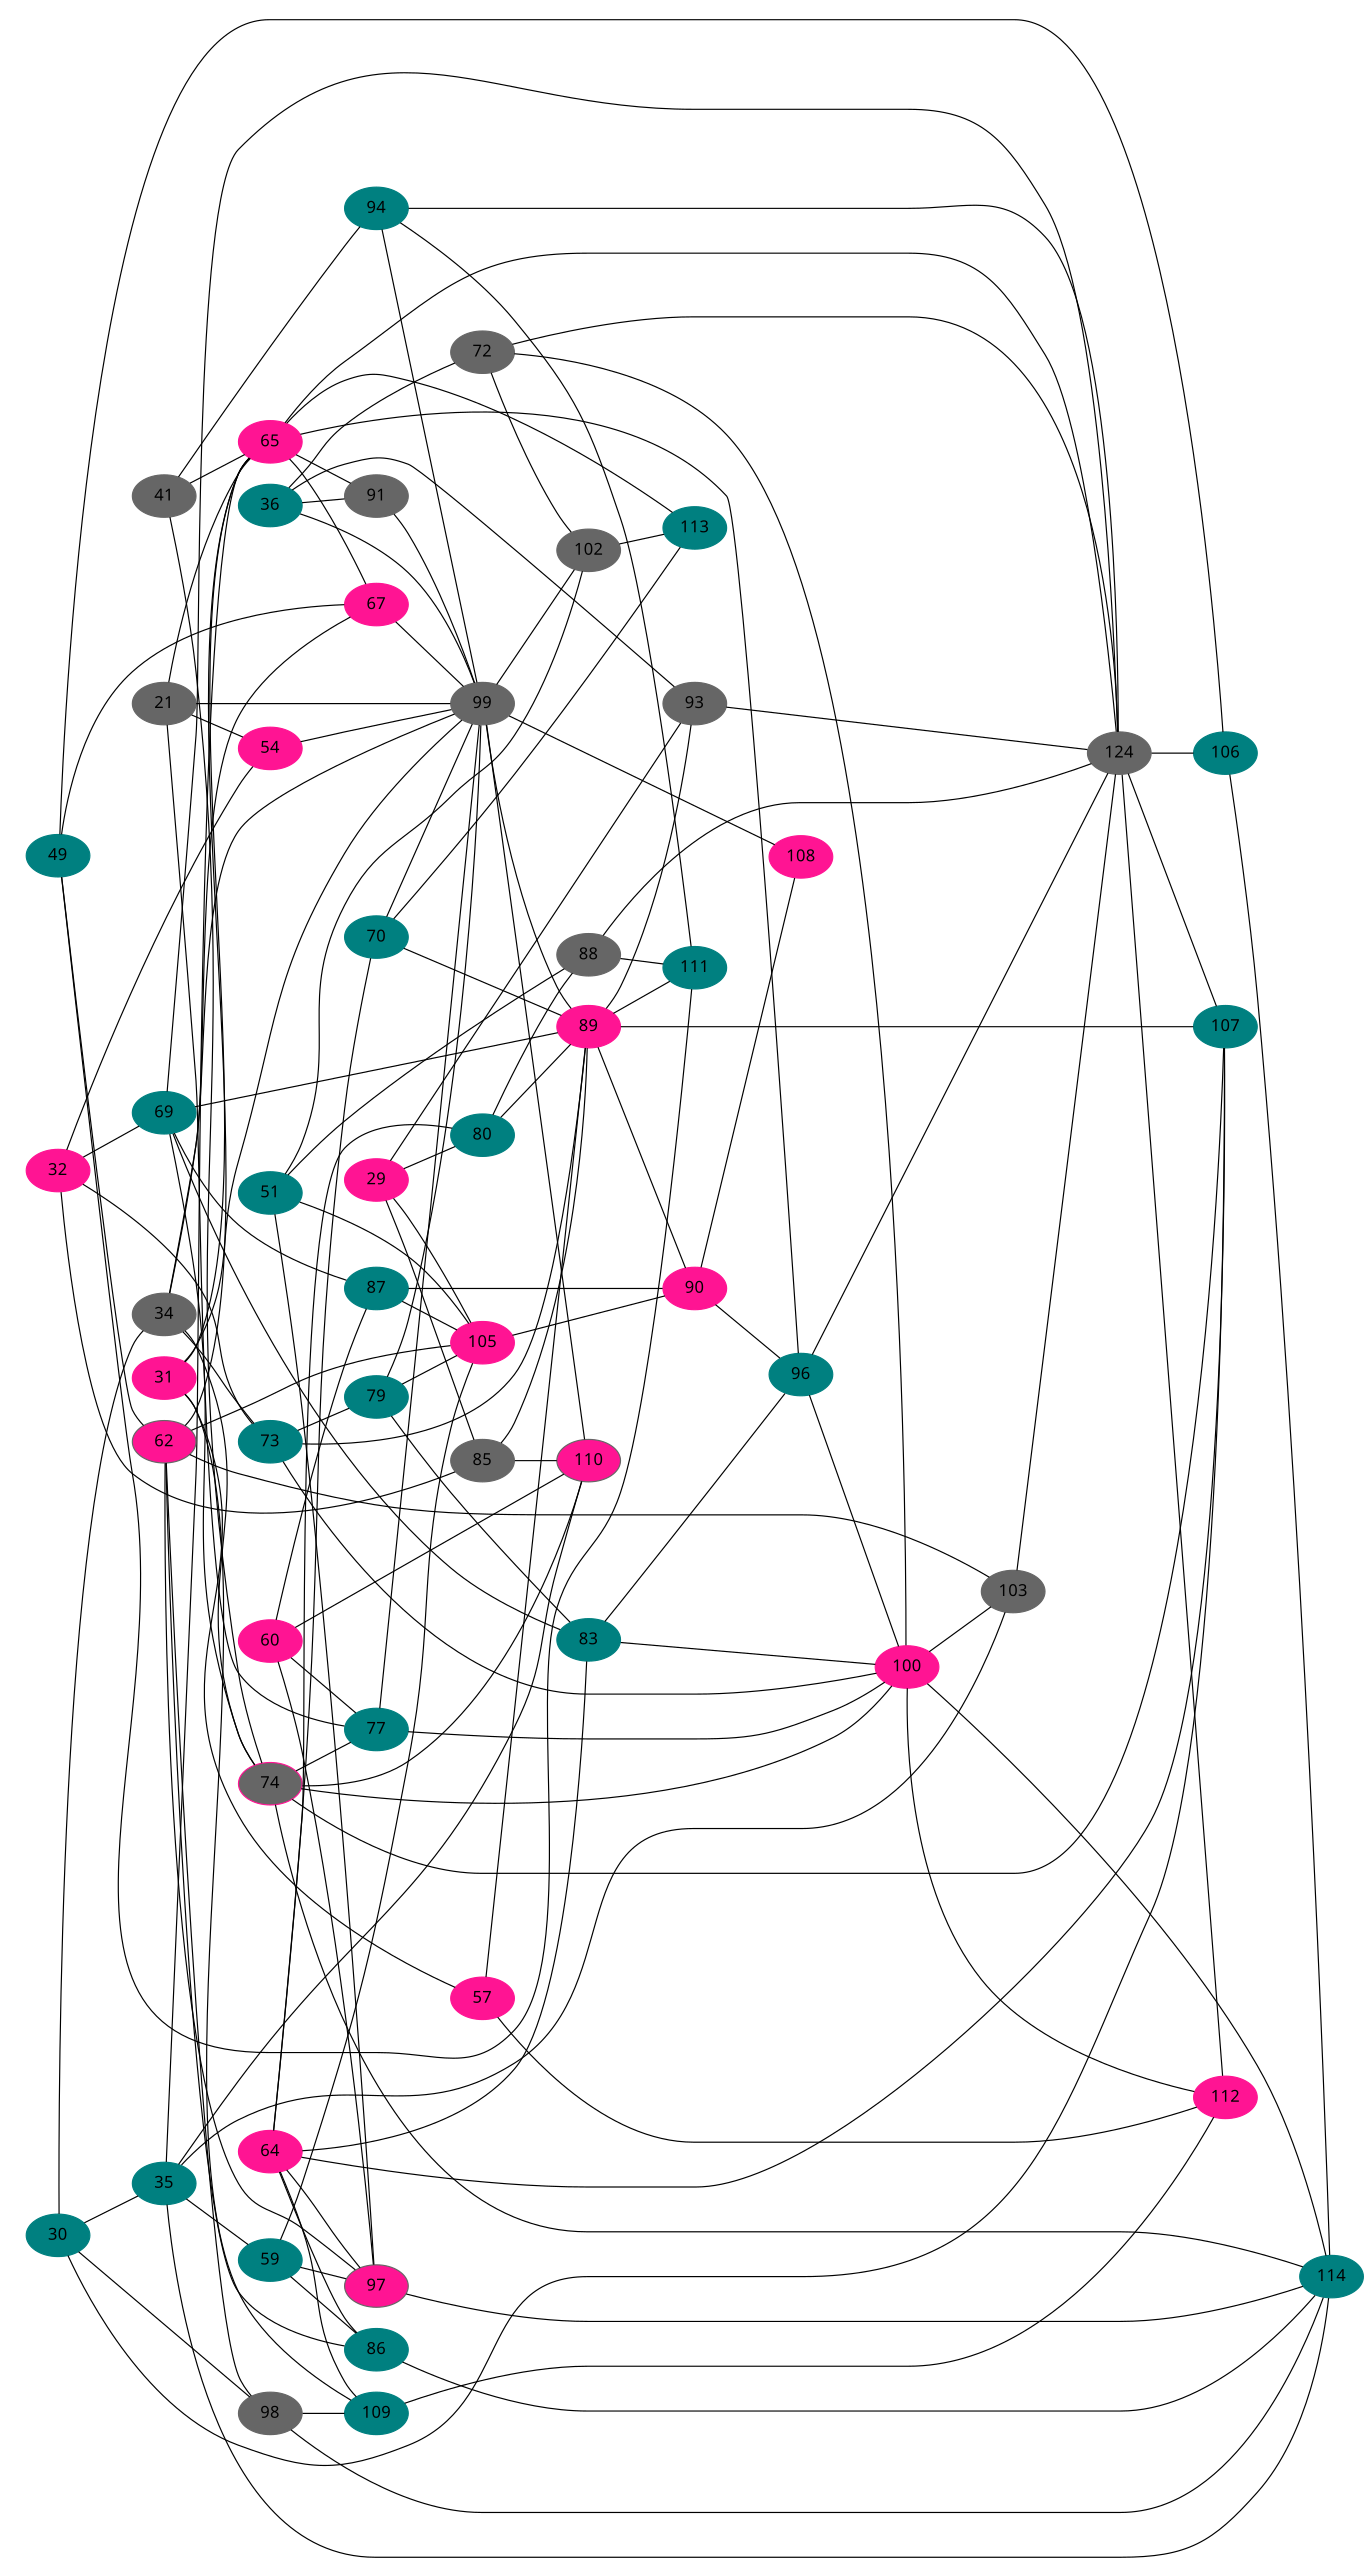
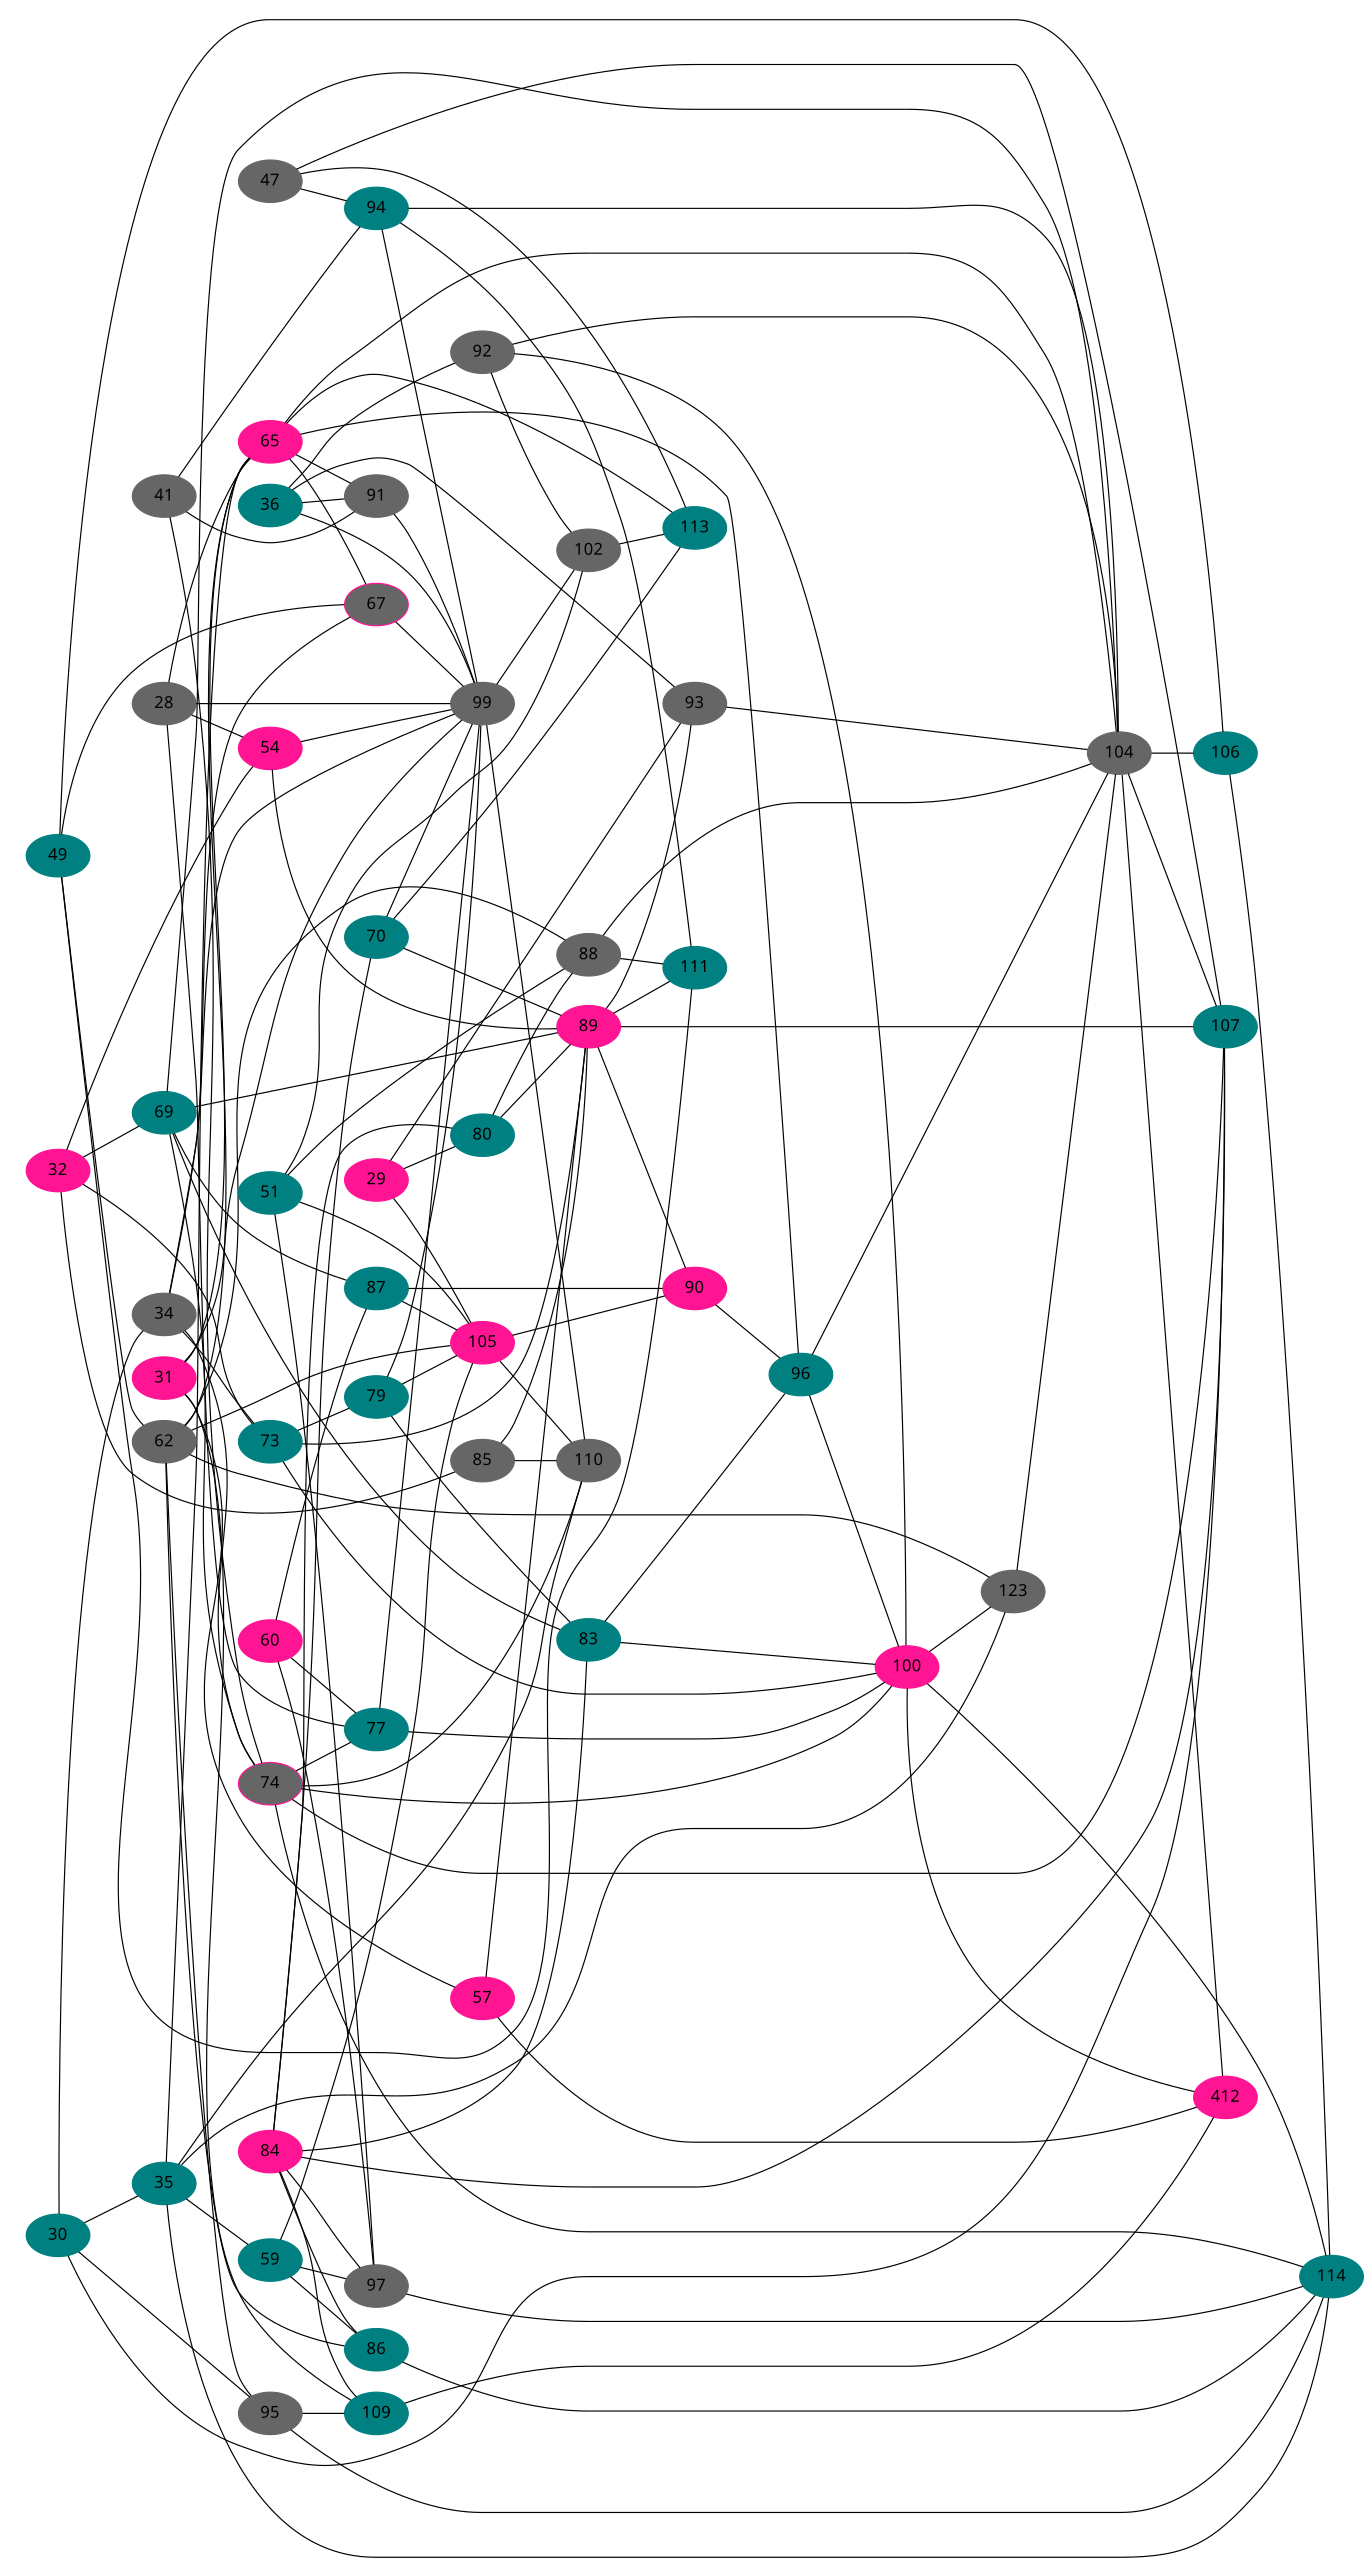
  graph {
    fontname="Noto Sans"
    rankdir=LR
    node [color=teal fontname="Noto Sans" style=filled]
    edge [fontname="Noto Sans"]
    54 [color=deeppink super="+25"]
    99 [color=gray40 super="+72+66+82"]
    89 [color=deeppink super="+4+26+7+56"]
-   28 [color=gray40 label=21]
+   28 [color=gray40]
    65 [color=deeppink super="+1+19+37"]
    77 [super="+52"]
-   67 [color=deeppink]
+   67 [color=deeppink fillcolor=gray40]
    91 [color=gray40]
    113
    96 [super="+2+12"]
-   104 [color=gray40 super="+24+45+48+81" label=124]
+   104 [color=gray40 super="+24+45+48+81"]
    100 [color=deeppink super="+9+63+75"]
-   110 [color=gray40 super="+84" fillcolor=deeppink]
+   110 [color=gray40 super="+84"]
    102 [color=gray40]
-   108 [color=deeppink]
    29 [color=deeppink]
    80
    85 [color=gray40]
    93 [color=gray40]
    105 [color=deeppink super="+46"]
    88 [color=gray40]
    90 [color=deeppink]
    34 [color=gray40 super="+13"]
    73 [super="+20"]
    74 [color=deeppink fillcolor=gray40 super="+3+38"]
    30
    35 [super="+10"]
-   98 [color=gray40]
+   98 [color=gray40 label=95]
    107 [super="+78"]
    59
-   103 [color=gray40 super="+101"]
+   103 [color=gray40 super="+101" label=123]
    114 [super="+50+95"]
    109
    31 [color=deeppink]
    57 [color=deeppink]
-   112 [color=deeppink]
+   112 [color=deeppink label=412]
    32 [color=deeppink]
    69 [super="+61+55"]
    87
    83 [super="+42"]
    79 [super="+53"]
-   97 [color=gray40 super="+39+71" fillcolor=deeppink]
+   97 [color=gray40 super="+39+71"]
    86
    36
-   92 [color=gray40 label=72]
+   92 [color=gray40]
    41 [color=gray40]
    94 [super="+40"]
    111
-   62 [color=gray40 super="+15+44+23" fillcolor=deeppink]
+   47 [color=gray40]
+   62 [color=gray40 super="+15+44+23"]
    49
    106
    51
    60 [color=deeppink]
-   64 [color=deeppink super="+8+33"]
+   64 [color=deeppink super="+8+33" label=84]
    70
    54 -- 99
-   99 -- 89 [weight=3]
+   54 -- 89 [weight=3]
    99 -- 110
    99 -- 102
-   99 -- 108 [weight=2]
    89 -- 93
    89 -- 90
    89 -- 107 [weight=3]
    89 -- 111
    28 -- 54
    28 -- 99
    28 -- 65
    28 -- 77
    65 -- 67
    65 -- 91
    65 -- 113
    65 -- 96
    65 -- 104
    77 -- 99 [weight=2]
    77 -- 100
    67 -- 99
    91 -- 99
    96 -- 104 [weight=2]
    96 -- 100 [weight=2]
    104 -- 107
    104 -- 112
    104 -- 106 [weight=2]
    100 -- 103 [weight=2]
    100 -- 114 [weight=2]
    100 -- 112
    102 -- 113
    29 -- 80
-   29 -- 85
    29 -- 93
    29 -- 105
    80 -- 89
    80 -- 88
    85 -- 89
    85 -- 110
    93 -- 104
    105 -- 90
    88 -- 104
    88 -- 111
    90 -- 96
-   90 -- 108
    34 -- 99
    34 -- 67
    34 -- 73 [weight=2]
    34 -- 74
    73 -- 89
    73 -- 100
    73 -- 79
    74 -- 77
    74 -- 100
    74 -- 110
    74 -- 107
    74 -- 114 [weight=2]
    30 -- 34
    30 -- 35
    30 -- 98
    30 -- 107
    35 -- 65
    35 -- 110 [weight=2]
    35 -- 59
    35 -- 103
    35 -- 114 [weight=2]
    98 -- 114
    98 -- 109
    59 -- 105
    59 -- 97
    59 -- 86
    103 -- 104
    109 -- 112
    31 -- 99
    31 -- 65
    31 -- 109
    31 -- 57
    57 -- 89
    57 -- 112
    32 -- 54
    32 -- 85
    32 -- 73
    32 -- 69
    69 -- 89 [weight=2]
    69 -- 104 [weight=2]
    69 -- 74
    69 -- 87
    69 -- 83
    87 -- 105
    87 -- 90
    83 -- 96 [weight=2]
    83 -- 100
    79 -- 99 [weight=2]
    79 -- 105 [weight=2]
    79 -- 83
    97 -- 114
    86 -- 114
    36 -- 99
    36 -- 91
    36 -- 93
    36 -- 92
    92 -- 104
    92 -- 100
    92 -- 102
-   41 -- 65
+   41 -- 91
    41 -- 74
    41 -- 94
    94 -- 99
    94 -- 104
    94 -- 111
+   47 -- 113
+   47 -- 107
+   47 -- 94 [weight=2]
    62 -- 65 [weight=2]
    62 -- 105
    62 -- 98
    62 -- 103 [weight=2]
-   62 -- 97 [weight=2]
+   62 -- 88 [weight=2]
    62 -- 86
    49 -- 67
    49 -- 111
    49 -- 62
    49 -- 106
    106 -- 114
    51 -- 102
    51 -- 105
    51 -- 88
    51 -- 97
    60 -- 77
-   60 -- 110
+   105 -- 110
    60 -- 87
    60 -- 97
    64 -- 80
    64 -- 107
    64 -- 109
    64 -- 83
    64 -- 97 [weight=2]
    64 -- 86
    64 -- 70
    70 -- 99
    70 -- 89
    70 -- 113
  }
